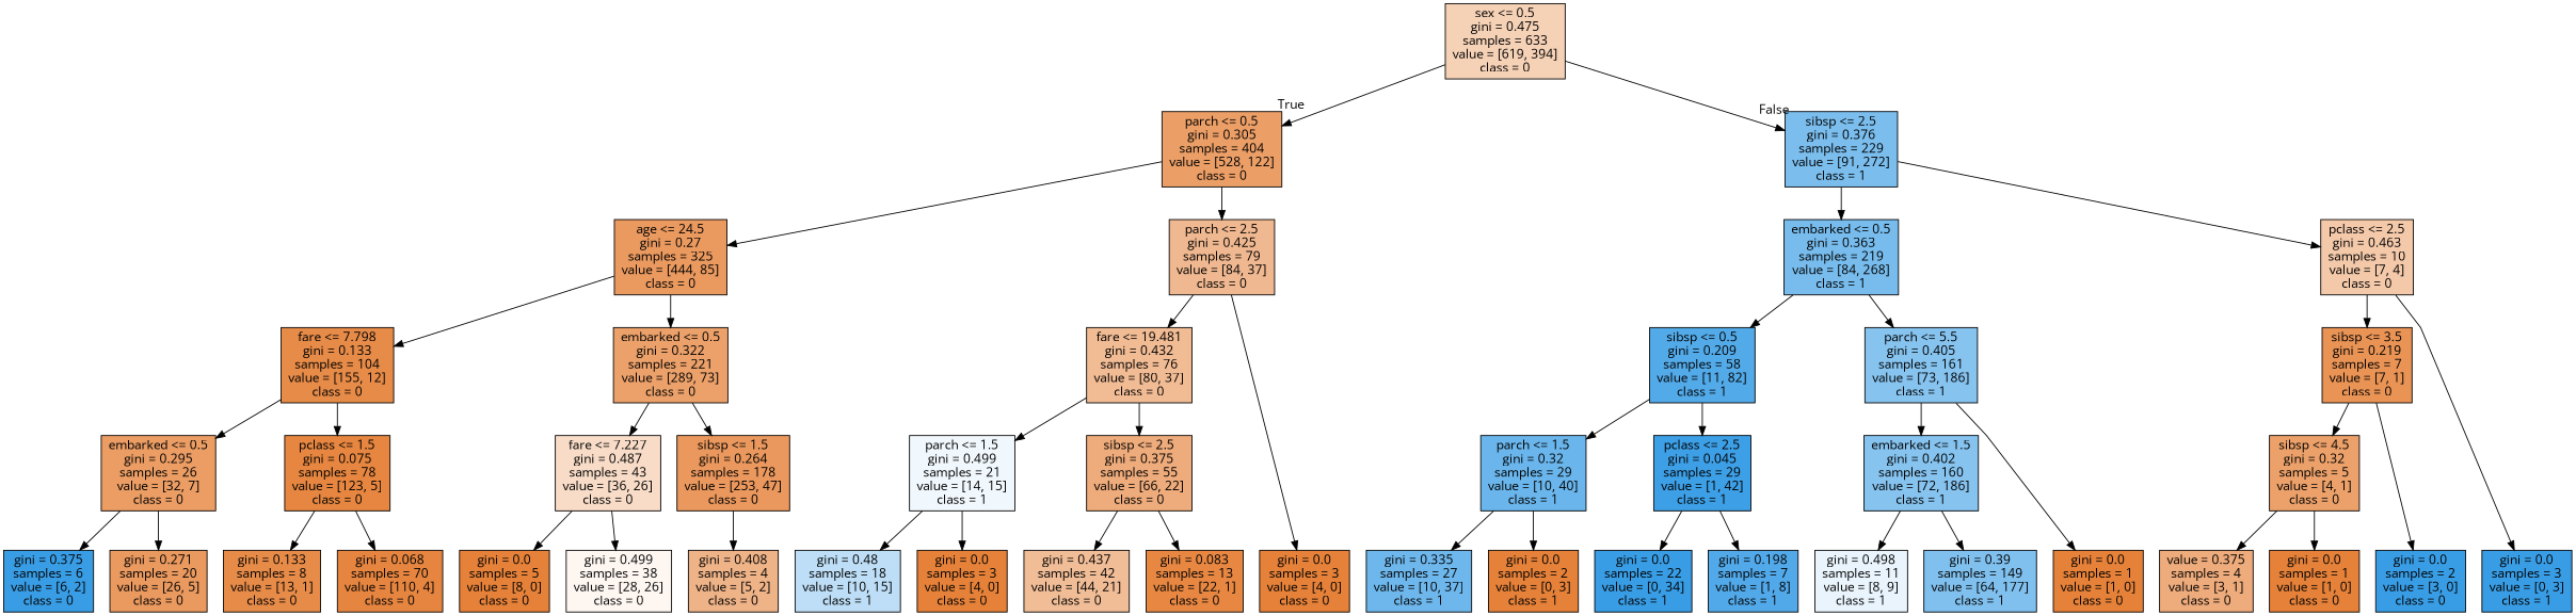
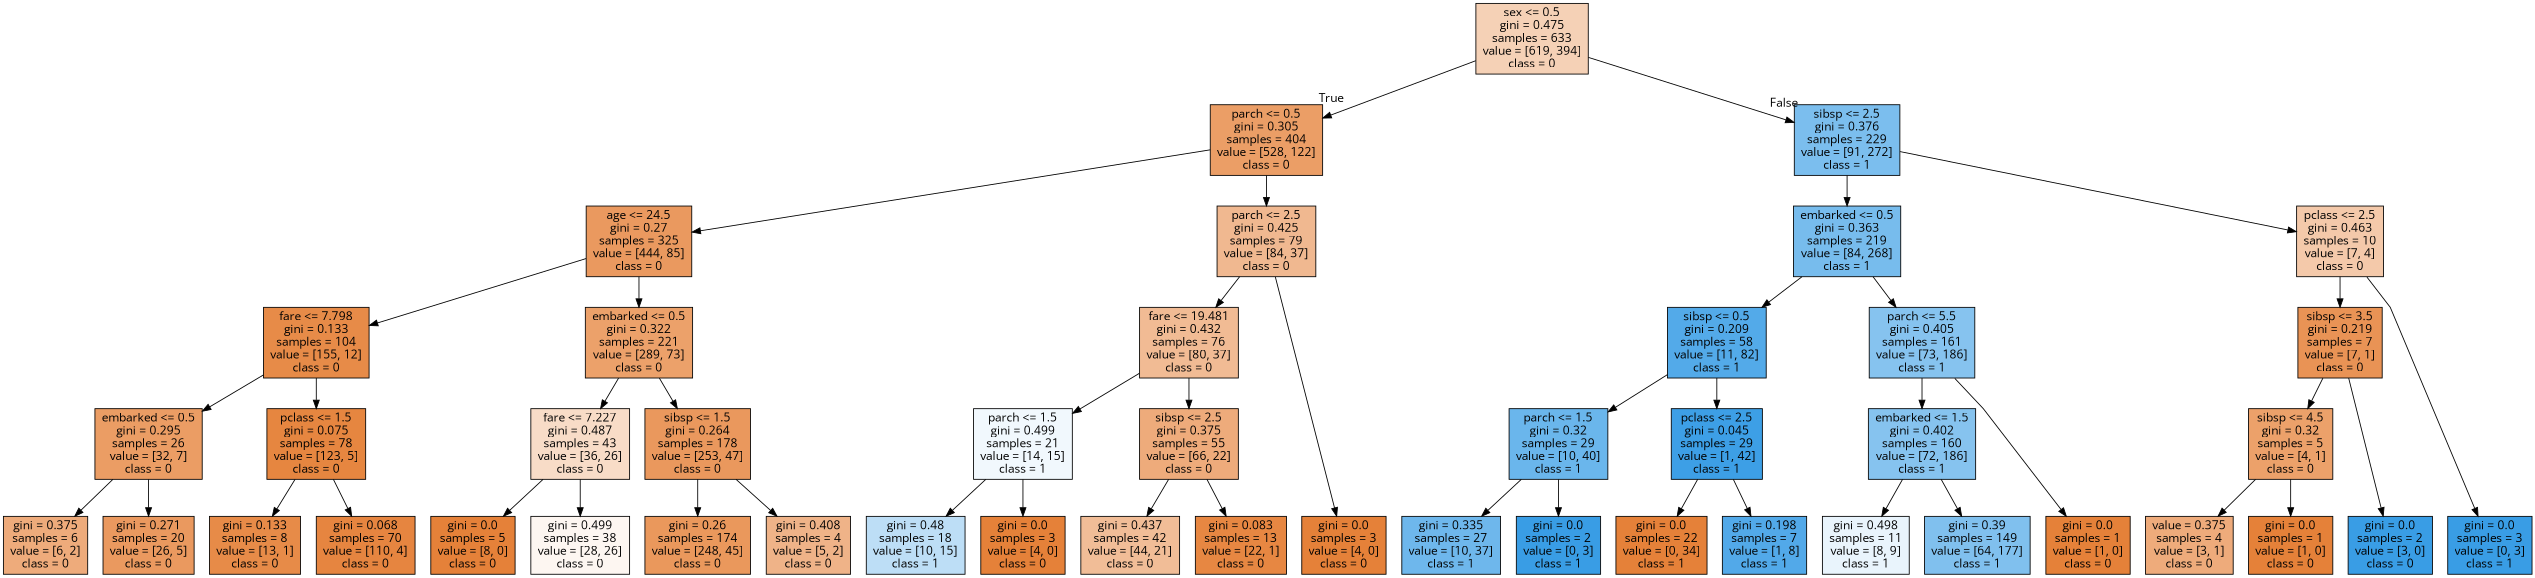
  digraph {
    fontname="Open Sans"
    ranksep=equally
    splines=polyline
    node [color=black fillcolor="#e58139ff" fontname="Open Sans" shape=box style=filled]
    edge [fontname="Open Sans"]
    n1 [fillcolor="#e581395d" label="sex <= 0.5\ngini = 0.475\nsamples = 633\nvalue = [619, 394]\nclass = 0"]
    n2 [fillcolor="#e58139c4" label="parch <= 0.5\ngini = 0.305\nsamples = 404\nvalue = [528, 122]\nclass = 0"]
    n3 [fillcolor="#399de5aa" label="sibsp <= 2.5\ngini = 0.376\nsamples = 229\nvalue = [91, 272]\nclass = 1"]
    n4 [fillcolor="#e58139ce" label="age <= 24.5\ngini = 0.27\nsamples = 325\nvalue = [444, 85]\nclass = 0"]
    n5 [fillcolor="#e581398f" label="parch <= 2.5\ngini = 0.425\nsamples = 79\nvalue = [84, 37]\nclass = 0"]
    n6 [fillcolor="#399de5af" label="embarked <= 0.5\ngini = 0.363\nsamples = 219\nvalue = [84, 268]\nclass = 1"]
    n7 [fillcolor="#e581396d" label="pclass <= 2.5\ngini = 0.463\nsamples = 10\nvalue = [7, 4]\nclass = 0"]
    n8 [fillcolor="#e58139eb" label="fare <= 7.798\ngini = 0.133\nsamples = 104\nvalue = [155, 12]\nclass = 0"]
    n9 [fillcolor="#e58139bf" label="embarked <= 0.5\ngini = 0.322\nsamples = 221\nvalue = [289, 73]\nclass = 0"]
    n10 [fillcolor="#e5813989" label="fare <= 19.481\ngini = 0.432\nsamples = 76\nvalue = [80, 37]\nclass = 0"]
    n11 [fillcolor="#399de5dd" label="sibsp <= 0.5\ngini = 0.209\nsamples = 58\nvalue = [11, 82]\nclass = 1"]
    n12 [fillcolor="#399de59b" label="parch <= 5.5\ngini = 0.405\nsamples = 161\nvalue = [73, 186]\nclass = 1"]
    n13 [fillcolor="#e58139db" label="sibsp <= 3.5\ngini = 0.219\nsamples = 7\nvalue = [7, 1]\nclass = 0"]
    n14 [fillcolor="#e58139c7" label="embarked <= 0.5\ngini = 0.295\nsamples = 26\nvalue = [32, 7]\nclass = 0"]
    n15 [fillcolor="#e58139f5" label="pclass <= 1.5\ngini = 0.075\nsamples = 78\nvalue = [123, 5]\nclass = 0"]
    n16 [fillcolor="#e5813947" label="fare <= 7.227\ngini = 0.487\nsamples = 43\nvalue = [36, 26]\nclass = 0"]
    n17 [fillcolor="#e58139d0" label="sibsp <= 1.5\ngini = 0.264\nsamples = 178\nvalue = [253, 47]\nclass = 0"]
    n18 [fillcolor="#399de511" label="parch <= 1.5\ngini = 0.499\nsamples = 21\nvalue = [14, 15]\nclass = 1"]
    n19 [fillcolor="#e58139aa" label="sibsp <= 2.5\ngini = 0.375\nsamples = 55\nvalue = [66, 22]\nclass = 0"]
    n20 [fillcolor="#399de5bf" label="parch <= 1.5\ngini = 0.32\nsamples = 29\nvalue = [10, 40]\nclass = 1"]
    n21 [fillcolor="#399de5f9" label="pclass <= 2.5\ngini = 0.045\nsamples = 29\nvalue = [1, 42]\nclass = 1"]
    n22 [fillcolor="#399de59c" label="embarked <= 1.5\ngini = 0.402\nsamples = 160\nvalue = [72, 186]\nclass = 1"]
    n23 [fillcolor="#e58139bf" label="sibsp <= 4.5\ngini = 0.32\nsamples = 5\nvalue = [4, 1]\nclass = 0"]
-   n24 [fillcolor="#399de5ff" label="gini = 0.375\nsamples = 6\nvalue = [6, 2]\nclass = 0"]
+   n24 [fillcolor="#e58139aa" label="gini = 0.375\nsamples = 6\nvalue = [6, 2]\nclass = 0"]
    n25 [fillcolor="#e58139ce" label="gini = 0.271\nsamples = 20\nvalue = [26, 5]\nclass = 0"]
    n26 [fillcolor="#e58139eb" label="gini = 0.133\nsamples = 8\nvalue = [13, 1]\nclass = 0"]
    n27 [fillcolor="#e58139f6" label="gini = 0.068\nsamples = 70\nvalue = [110, 4]\nclass = 0"]
    n28 [label="gini = 0.0\nsamples = 5\nvalue = [8, 0]\nclass = 0"]
    n29 [fillcolor="#e5813912" label="gini = 0.499\nsamples = 38\nvalue = [28, 26]\nclass = 0"]
+   n30 [fillcolor="#e58139d1" label="gini = 0.26\nsamples = 174\nvalue = [248, 45]\nclass = 0"]
    n31 [fillcolor="#e5813999" label="gini = 0.408\nsamples = 4\nvalue = [5, 2]\nclass = 0"]
    n32 [fillcolor="#399de555" label="gini = 0.48\nsamples = 18\nvalue = [10, 15]\nclass = 1"]
    n33 [label="gini = 0.0\nsamples = 3\nvalue = [4, 0]\nclass = 0"]
    n34 [fillcolor="#e5813985" label="gini = 0.437\nsamples = 42\nvalue = [44, 21]\nclass = 0"]
    n35 [fillcolor="#e58139f3" label="gini = 0.083\nsamples = 13\nvalue = [22, 1]\nclass = 0"]
    n36 [label="gini = 0.0\nsamples = 3\nvalue = [4, 0]\nclass = 0"]
    n37 [fillcolor="#399de5ba" label="gini = 0.335\nsamples = 27\nvalue = [10, 37]\nclass = 1"]
-   n38 [label="gini = 0.0\nsamples = 2\nvalue = [0, 3]\nclass = 1"]
-   n39 [fillcolor="#399de5ff" label="gini = 0.0\nsamples = 22\nvalue = [0, 34]\nclass = 1"]
+   n38 [fillcolor="#399de5ff" label="gini = 0.0\nsamples = 2\nvalue = [0, 3]\nclass = 1"]
+   n39 [label="gini = 0.0\nsamples = 22\nvalue = [0, 34]\nclass = 1"]
    n40 [fillcolor="#399de5df" label="gini = 0.198\nsamples = 7\nvalue = [1, 8]\nclass = 1"]
    n41 [fillcolor="#399de51c" label="gini = 0.498\nsamples = 11\nvalue = [8, 9]\nclass = 1"]
    n42 [fillcolor="#399de5a3" label="gini = 0.39\nsamples = 149\nvalue = [64, 177]\nclass = 1"]
    n43 [label="gini = 0.0\nsamples = 1\nvalue = [1, 0]\nclass = 0"]
    n44 [fillcolor="#399de5ff" label="gini = 0.0\nsamples = 3\nvalue = [0, 3]\nclass = 1"]
    n45 [fillcolor="#399de5ff" label="gini = 0.0\nsamples = 2\nvalue = [3, 0]\nclass = 0"]
    n46 [fillcolor="#e58139aa" label="value = 0.375\nsamples = 4\nvalue = [3, 1]\nclass = 0"]
    n47 [label="gini = 0.0\nsamples = 1\nvalue = [1, 0]\nclass = 0"]
    subgraph sub_1 {
      rank=same
      n1
    }
    subgraph sub_2 {
      rank=same
      n2
      n3
    }
    subgraph sub_3 {
      rank=same
      n4
      n5
      n6
      n7
    }
    subgraph sub_4 {
      rank=same
      n8
      n9
      n10
      n11
      n12
      n13
    }
    subgraph sub_5 {
      rank=same
      n14
      n15
      n16
      n17
      n18
      n19
      n20
      n21
      n22
      n23
    }
    subgraph sub_6 {
      rank=same
      n24
      n25
      n26
      n27
      n28
      n29
+     n30
      n31
      n32
      n33
      n34
      n35
      n36
      n37
      n38
      n39
      n40
      n41
      n42
      n43
      n44
      n45
      n46
      n47
    }
    n1 -> n2 [headlabel=True labelangle=45 labeldistance=2.5]
    n1 -> n3 [headlabel=False labelangle=-45 labeldistance=2.5]
    n2 -> n4
    n2 -> n5
    n3 -> n6
    n3 -> n7
    n4 -> n8
    n4 -> n9
    n5 -> n10
    n5 -> n36
    n6 -> n11
    n6 -> n12
    n7 -> n13
    n7 -> n44
    n8 -> n14
    n8 -> n15
    n9 -> n16
    n9 -> n17
    n10 -> n18
    n10 -> n19
    n11 -> n20
    n11 -> n21
    n12 -> n22
    n12 -> n43
    n13 -> n23
    n13 -> n45
    n14 -> n24
    n14 -> n25
    n15 -> n26
    n15 -> n27
    n16 -> n28
    n16 -> n29
+   n17 -> n30
    n17 -> n31
    n18 -> n32
    n18 -> n33
    n19 -> n34
    n19 -> n35
    n20 -> n37
    n20 -> n38
    n21 -> n39
    n21 -> n40
    n22 -> n41
    n22 -> n42
    n23 -> n46
    n23 -> n47
  }
